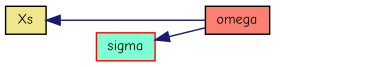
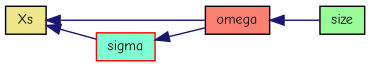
  digraph {
    fontname="Comic Neue"
    rankdir=LR
    node [color=black fontname="Comic Neue" fontsize=10 shape=record style=filled]
    edge [color=midnightblue dir=back fontname="Comic Neue" fontsize=10 labelfontname=FreeSans labelfontsize=10 style=solid]
    n1 [fillcolor=khaki fontcolor=black height=0.2 label=Xs width=0.4]
    n2 [fillcolor=salmon height=0.2 label=omega width=0.4]
    n3 [color=red fillcolor=aquamarine height=0.2 label=sigma width=0.4]
+   n4 [fillcolor=palegreen height=0.2 label=size width=0.4]
    n1 -> n2
+   n1 -> n3
+   n2 -> n4
    n3 -> n2
  }
